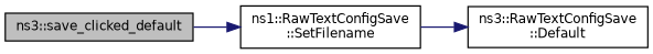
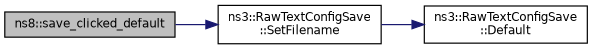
  digraph {
    rankdir=LR
    node [color=black fillcolor=white fontname=Helvetica fontsize=10 shape=record style=filled]
    edge [color=midnightblue fontname=Helvetica fontsize=10 labelfontname=Helvetica labelfontsize=10 style=solid]
-   n1 [fillcolor=grey75 fontcolor=black height=0.2 label="ns3::save_clicked_default" width=0.4]
-   n2 [height=0.2 label="ns1::RawTextConfigSave\l::SetFilename" width=0.4]
+   n1 [fillcolor=grey75 fontcolor=black height=0.2 label="ns8::save_clicked_default" width=0.4]
+   n2 [height=0.2 label="ns3::RawTextConfigSave\l::SetFilename" width=0.4]
    n3 [height=0.2 label="ns3::RawTextConfigSave\l::Default" width=0.4]
    n1 -> n2
    n2 -> n3
  }
